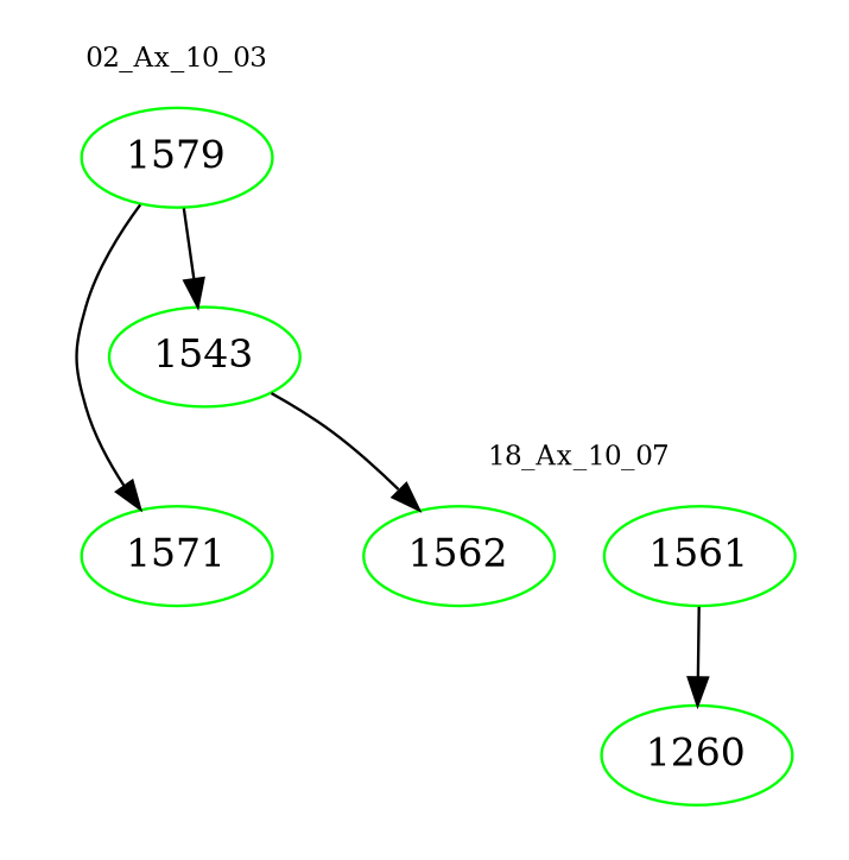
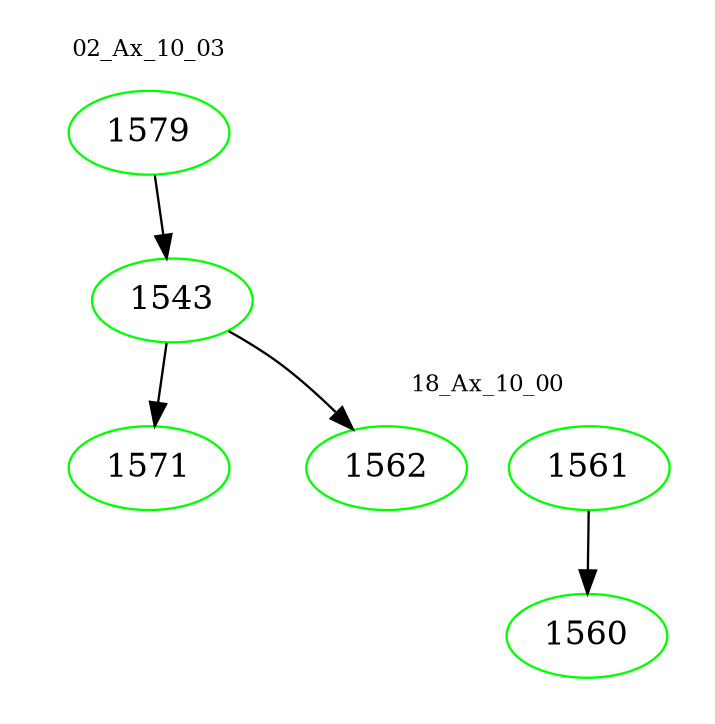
  digraph {
    node [color=green]
    edge [color=black]
    n1 [label=1561]
-   n2 [label=1260]
+   n2 [label=1560]
    n3 [label=1562]
    n4 [label=1579]
    n5 [label=1543]
    n6 [label=1571]
    subgraph cluster_1 {
      color=white
      fontsize=10
-     label="18_Ax_10_07"
+     label="18_Ax_10_00"
      n1
      n2
      n3
    }
    subgraph cluster_2 {
      color=white
      fontsize=10
      label="02_Ax_10_03"
      n4
      n5
      n6
    }
    n1 -> n2
    n4 -> n5
    n5 -> n3
-   n4 -> n6
+   n5 -> n6
  }
